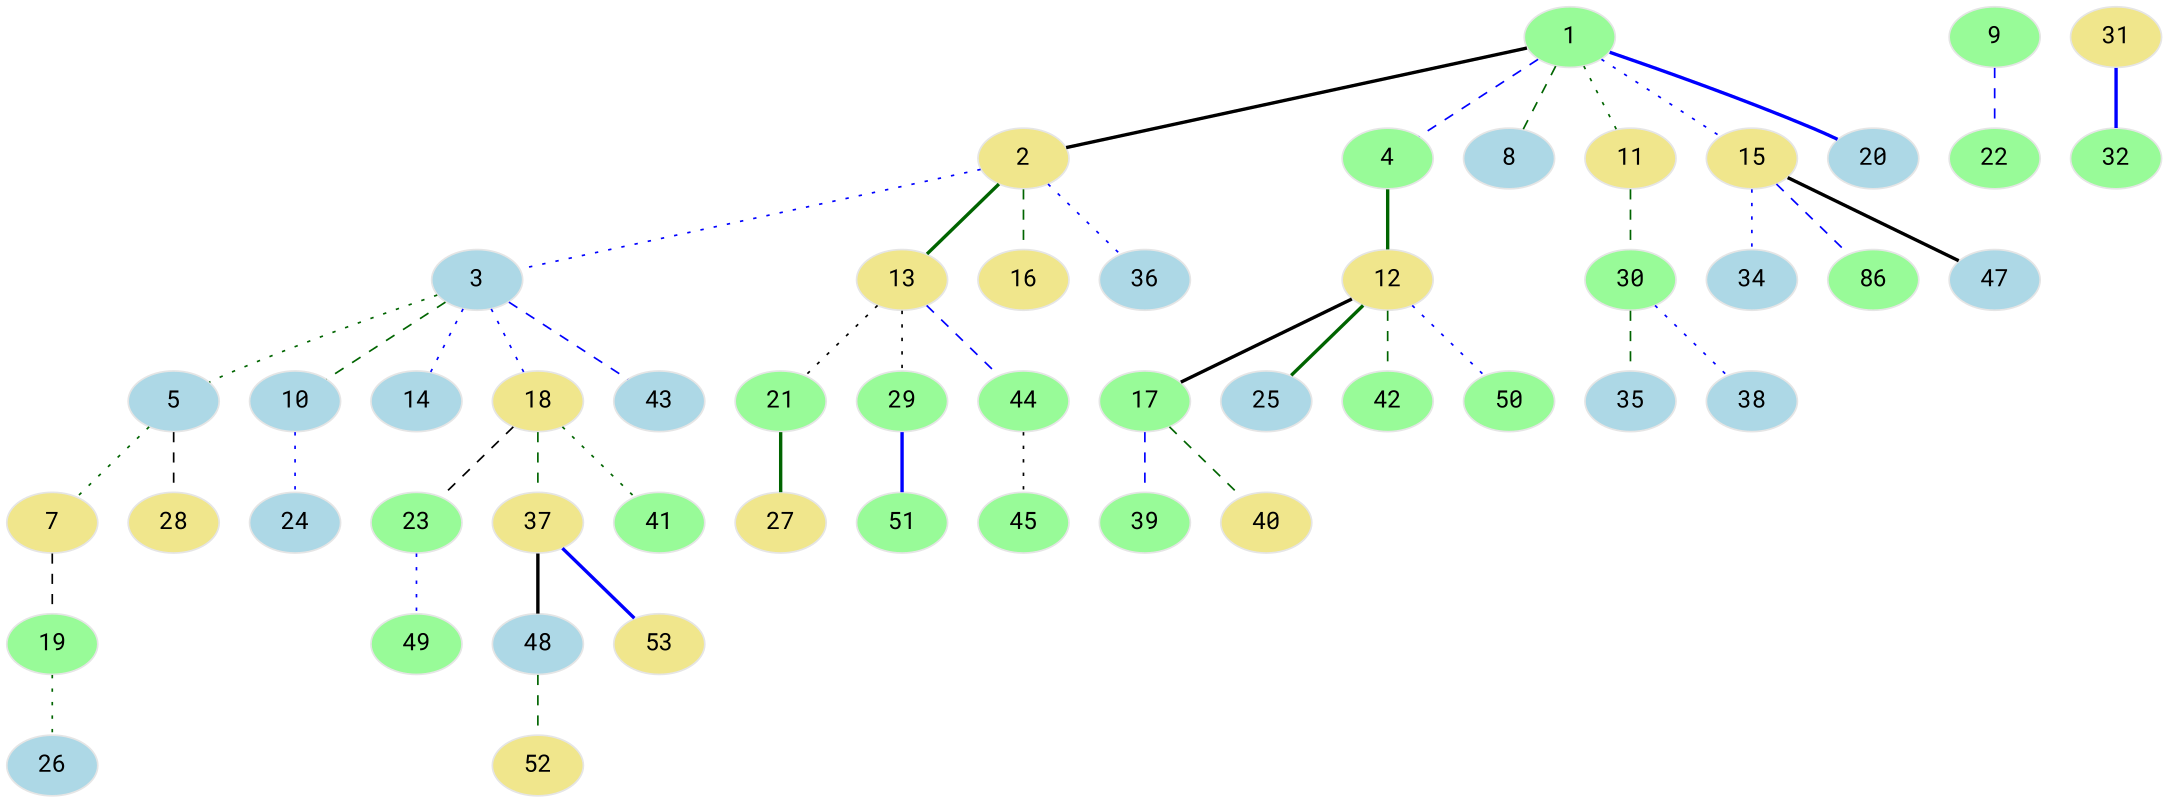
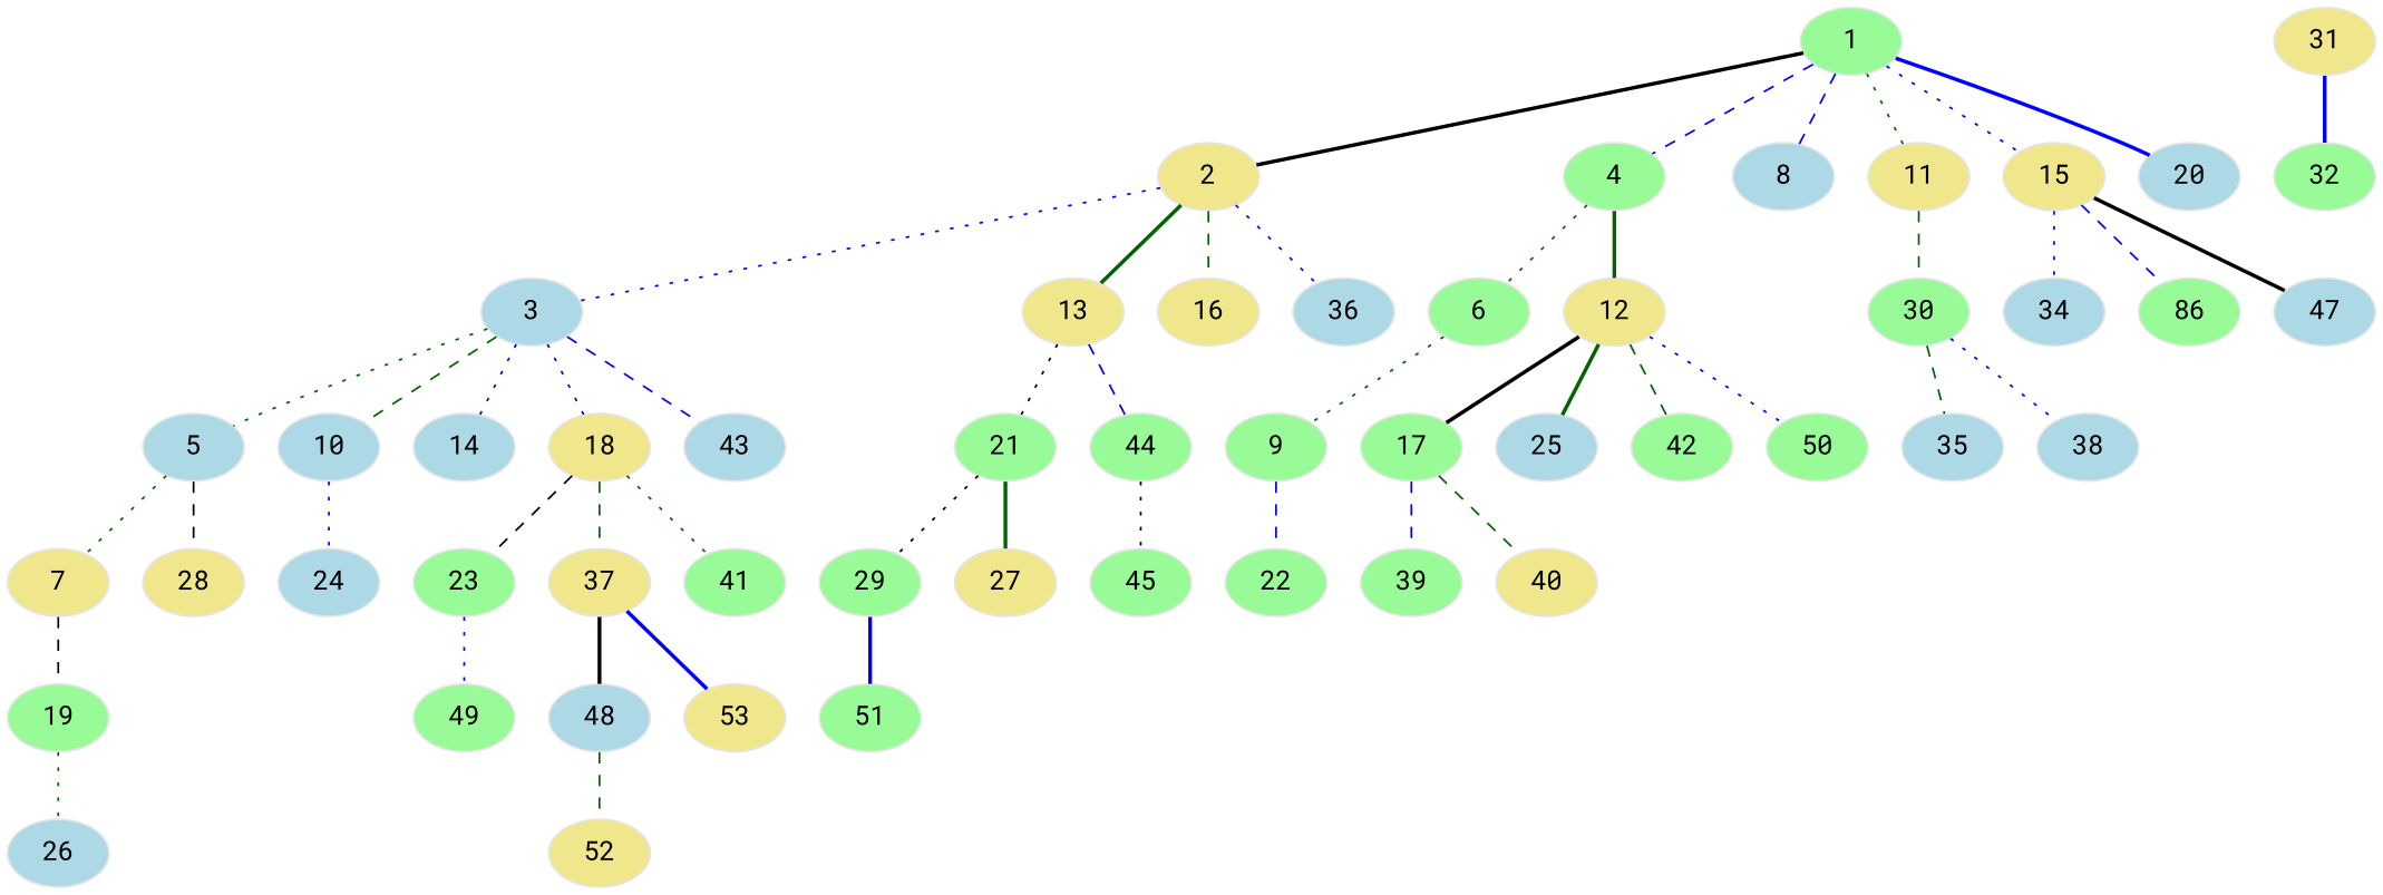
  graph {
    fontname="Roboto Mono"
    node [color=gray90 fillcolor=palegreen fontname="Roboto Mono" style=filled]
    edge [color=blue fontname="Roboto Mono" style=dotted]
    2 [fillcolor=khaki]
    1
    4
    8 [fillcolor=lightblue]
    11 [fillcolor=khaki]
    15 [fillcolor=khaki]
    20 [fillcolor=lightblue]
    3 [fillcolor=lightblue]
    13 [fillcolor=khaki]
    16 [fillcolor=khaki]
    36 [fillcolor=lightblue]
+   6
    12 [fillcolor=khaki]
    30
    34 [fillcolor=lightblue]
    n16 [label=86]
    47 [fillcolor=lightblue]
    5 [fillcolor=lightblue]
    10 [fillcolor=lightblue]
    14 [fillcolor=lightblue]
    18 [fillcolor=khaki]
    43 [fillcolor=lightblue]
    21
    29
    44
    7 [fillcolor=khaki]
    28 [fillcolor=khaki]
    24 [fillcolor=lightblue]
    23
    37 [fillcolor=khaki]
    41
    9
    17
    25 [fillcolor=lightblue]
    42
    50
    19
    22
    26 [fillcolor=lightblue]
    35 [fillcolor=lightblue]
    38 [fillcolor=lightblue]
    39
    40 [fillcolor=khaki]
    27 [fillcolor=khaki]
    51
    31 [fillcolor=khaki]
    32
    45
    49
    48 [fillcolor=lightblue]
    53 [fillcolor=khaki]
    52 [fillcolor=khaki]
    2 -- 3
    2 -- 13 [color=darkgreen style=bold]
    2 -- 16 [color=darkgreen style=dashed]
    2 -- 36
    1 -- 2 [color=black style=bold]
    1 -- 4 [style=dashed]
-   1 -- 8 [color=darkgreen style=dashed]
+   1 -- 8 [style=dashed]
    1 -- 11 [color=darkgreen]
    1 -- 15
    1 -- 20 [style=bold]
+   4 -- 6 [color=darkgreen]
    4 -- 12 [color=darkgreen style=bold]
    11 -- 30 [color=darkgreen style=dashed]
    15 -- 34
    15 -- n16 [style=dashed]
    15 -- 47 [color=black style=bold]
    3 -- 5 [color=darkgreen]
    3 -- 10 [color=darkgreen style=dashed]
    3 -- 14
    3 -- 18
    3 -- 43 [style=dashed]
    13 -- 21 [color=black]
-   13 -- 29 [color=black]
+   21 -- 29 [color=black]
    13 -- 44 [style=dashed]
+   6 -- 9 [color=darkgreen]
    12 -- 17 [color=black style=bold]
    12 -- 25 [color=darkgreen style=bold]
    12 -- 42 [color=darkgreen style=dashed]
    12 -- 50
    30 -- 35 [color=darkgreen style=dashed]
    30 -- 38
    5 -- 7 [color=darkgreen]
    5 -- 28 [color=black style=dashed]
    10 -- 24
    18 -- 23 [color=black style=dashed]
    18 -- 37 [color=darkgreen style=dashed]
    18 -- 41 [color=darkgreen]
    21 -- 27 [color=darkgreen style=bold]
    29 -- 51 [style=bold]
    44 -- 45 [color=black]
    7 -- 19 [color=black style=dashed]
    23 -- 49
    37 -- 48 [color=black style=bold]
    37 -- 53 [style=bold]
    9 -- 22 [style=dashed]
    17 -- 39 [style=dashed]
    17 -- 40 [color=darkgreen style=dashed]
    19 -- 26 [color=darkgreen]
    31 -- 32 [style=bold]
    48 -- 52 [color=darkgreen style=dashed]
  }
